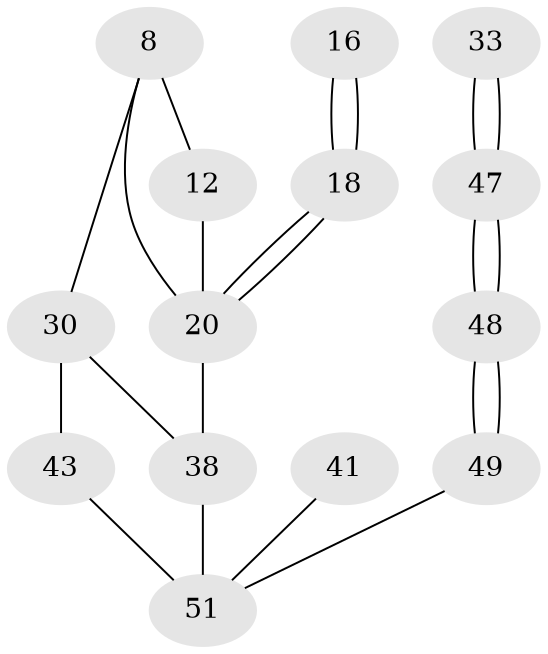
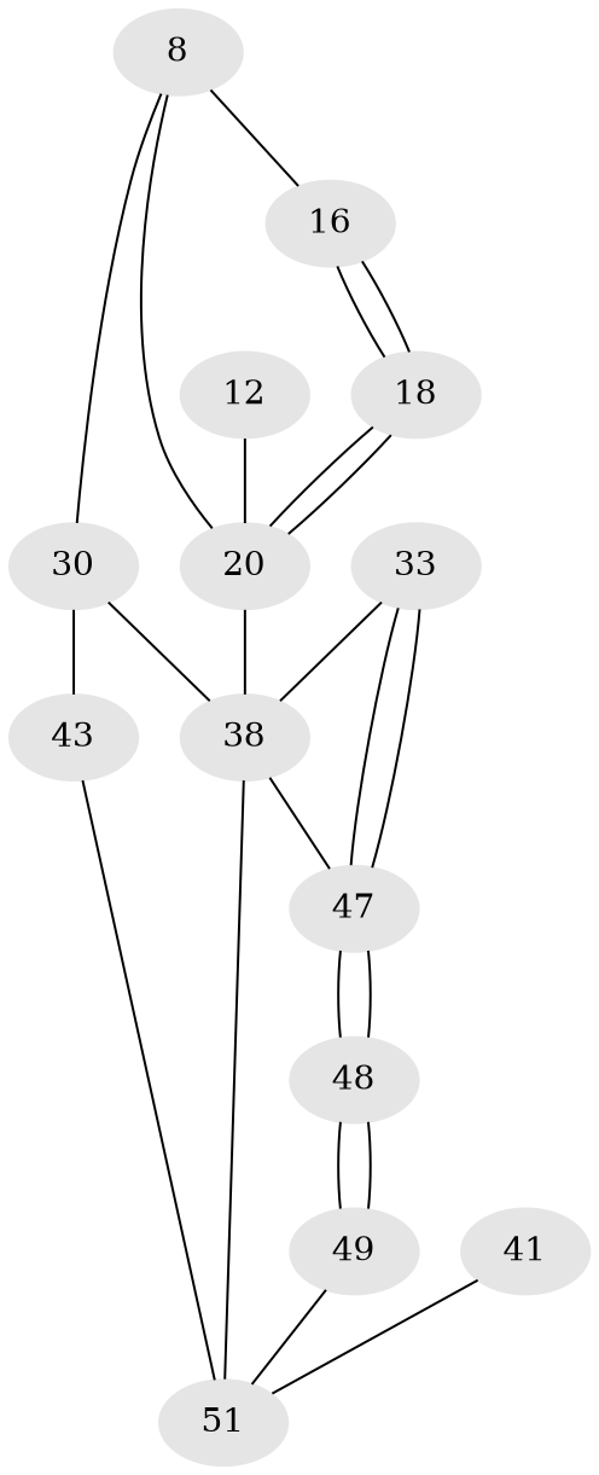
  graph {
    node [color=gray90 style=filled]
    8 [super="+2"]
    16
    20 [super="+19+14+15+17+11"]
    30 [super="+27"]
    18
    38 [super="+34+32+21+22+37"]
    43 [super="+35+29"]
    12
    47 [super="+31"]
    51 [super="+50+36+42"]
    33
    48
    41
    49 [super="+45+46"]
-   8 -- 12 [weight=2]
+   8 -- 16 [weight=2]
    8 -- 20
    8 -- 30
    16 -- 18
    16 -- 18
    20 -- 38 [weight=4]
    30 -- 38 [weight=3]
    30 -- 43 [weight=4]
    18 -- 20 [weight=2]
    18 -- 20
+   38 -- 47 [weight=3]
    38 -- 51 [weight=2]
    43 -- 51 [weight=2]
    12 -- 20 [weight=3]
    47 -- 48
    47 -- 48
+   33 -- 38
    33 -- 47 [weight=2]
    33 -- 47
    48 -- 49 [weight=2]
    48 -- 49
    41 -- 51
    49 -- 51
  }
